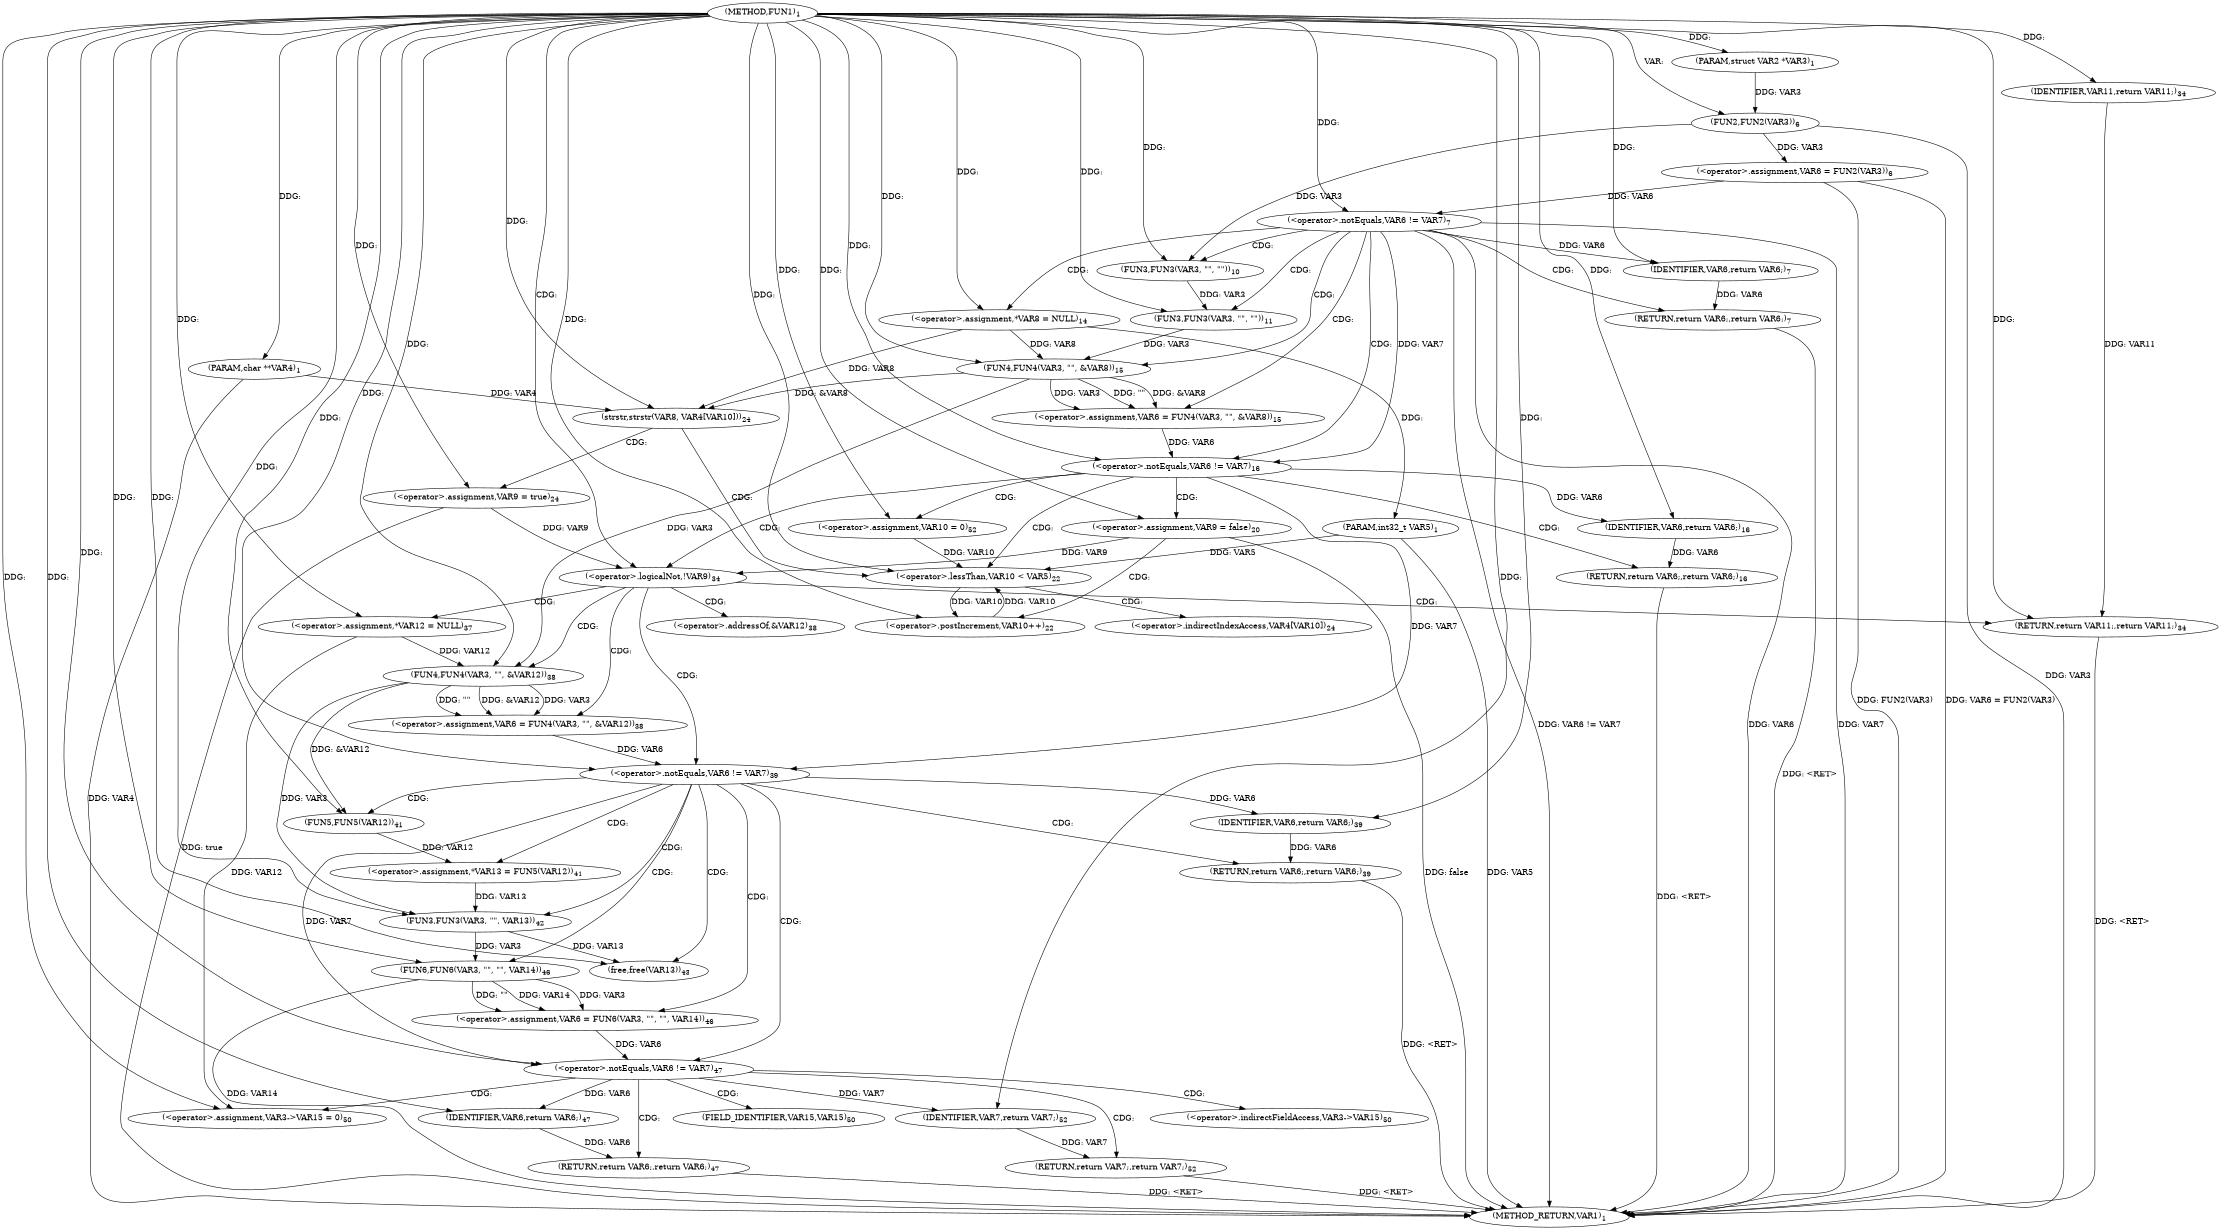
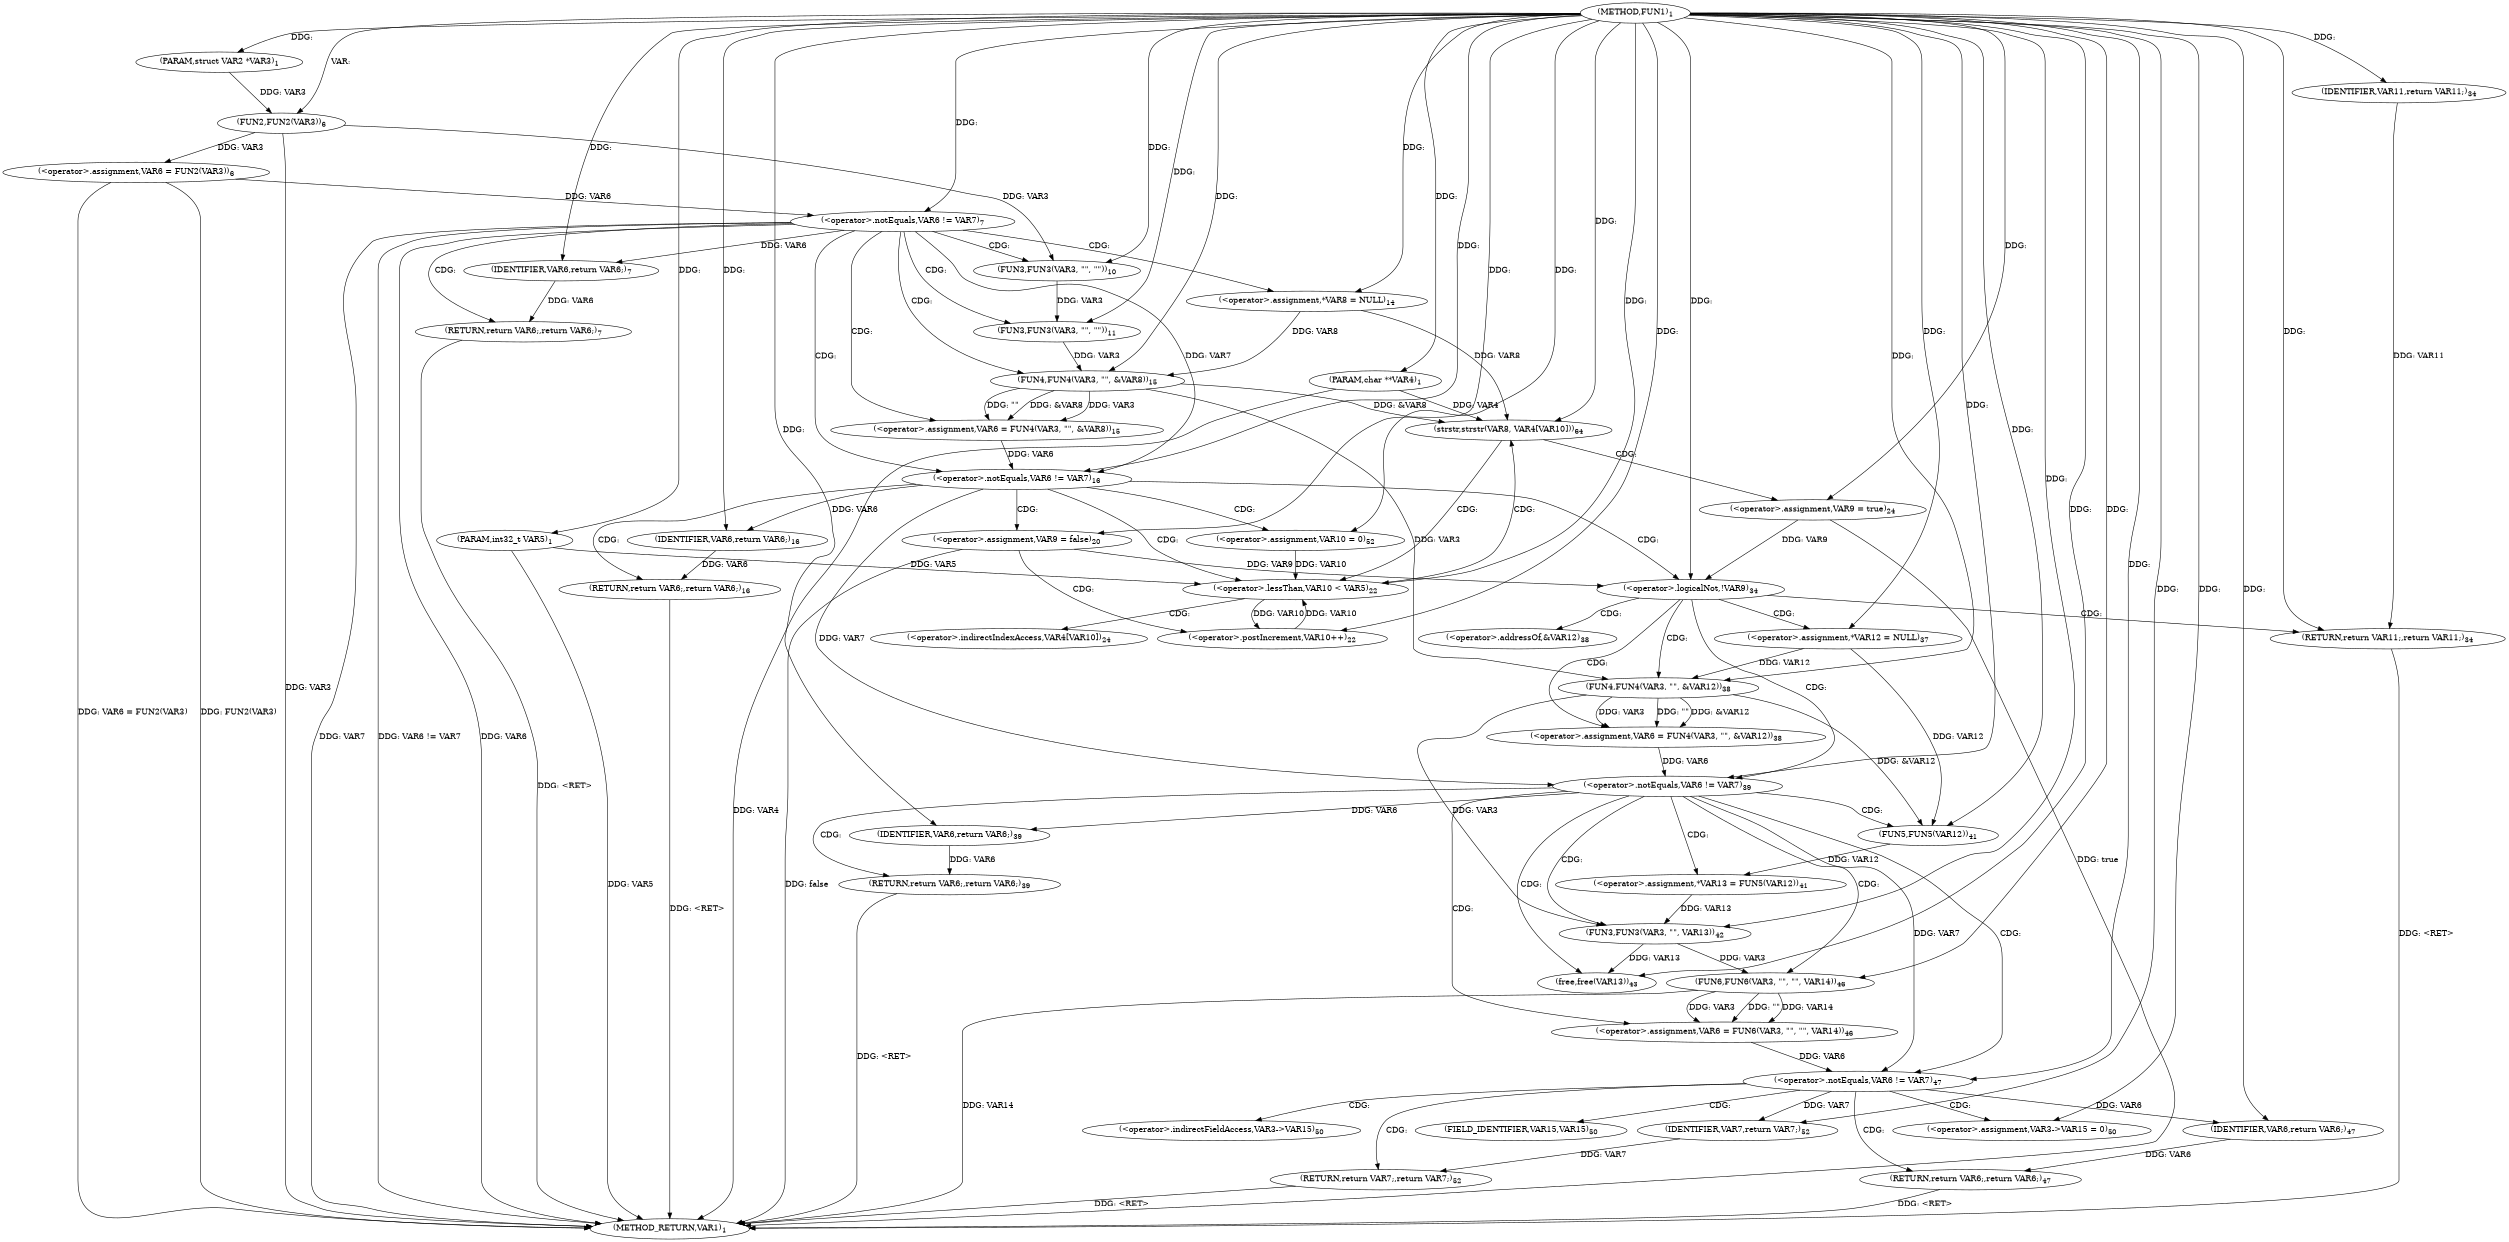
  digraph {
    n1 [label=<(METHOD,FUN1)<SUB>1</SUB>>]
    n2 [label=<(PARAM,struct VAR2 *VAR3)<SUB>1</SUB>>]
    n3 [label=<(PARAM,char **VAR4)<SUB>1</SUB>>]
    n4 [label=<(PARAM,int32_t VAR5)<SUB>1</SUB>>]
    n5 [label=<(FUN3,FUN3(VAR3, &quot;&quot;, &quot;&quot;))<SUB>10</SUB>>]
    n6 [label=<(FUN3,FUN3(VAR3, &quot;&quot;, &quot;&quot;))<SUB>11</SUB>>]
    n7 [label=<(&lt;operator&gt;.assignment,*VAR8 = NULL)<SUB>14</SUB>>]
    n8 [label=<(&lt;operator&gt;.assignment,VAR9 = false)<SUB>20</SUB>>]
    n9 [label=<(&lt;operator&gt;.assignment,*VAR12 = NULL)<SUB>37</SUB>>]
    n10 [label=<(FUN3,FUN3(VAR3, &quot;&quot;, VAR13))<SUB>42</SUB>>]
    n11 [label=<(free,free(VAR13))<SUB>43</SUB>>]
    n12 [label=<(&lt;operator&gt;.assignment,VAR3-&gt;VAR15 = 0)<SUB>50</SUB>>]
    n13 [label=<(&lt;operator&gt;.notEquals,VAR6 != VAR7)<SUB>7</SUB>>]
    n14 [label=<(&lt;operator&gt;.notEquals,VAR6 != VAR7)<SUB>16</SUB>>]
    n15 [label=<(&lt;operator&gt;.lessThan,VAR10 &lt; VAR5)<SUB>22</SUB>>]
    n16 [label=<(&lt;operator&gt;.postIncrement,VAR10++)<SUB>22</SUB>>]
    n17 [label=<(&lt;operator&gt;.logicalNot,!VAR9)<SUB>34</SUB>>]
    n18 [label=<(&lt;operator&gt;.notEquals,VAR6 != VAR7)<SUB>39</SUB>>]
    n19 [label=<(&lt;operator&gt;.notEquals,VAR6 != VAR7)<SUB>47</SUB>>]
    n20 [label=<(IDENTIFIER,VAR7,return VAR7;)<SUB>52</SUB>>]
    n21 [label=<(FUN2,FUN2(VAR3))<SUB>6</SUB>>]
    n22 [label=<(FUN4,FUN4(VAR3, &quot;&quot;, &amp;VAR8))<SUB>15</SUB>>]
    n23 [label=<(&lt;operator&gt;.assignment,VAR10 = 0)<SUB>52</SUB>>]
-   n24 [label=<(strstr,strstr(VAR8, VAR4[VAR10]))<SUB>24</SUB>>]
+   n24 [label=<(strstr,strstr(VAR8, VAR4[VAR10]))<SUB>64</SUB>>]
    n25 [label=<(RETURN,return VAR11;,return VAR11;)<SUB>34</SUB>>]
    n26 [label=<(FUN4,FUN4(VAR3, &quot;&quot;, &amp;VAR12))<SUB>38</SUB>>]
    n27 [label=<(FUN5,FUN5(VAR12))<SUB>41</SUB>>]
    n28 [label=<(FUN6,FUN6(VAR3, &quot;&quot;, &quot;&quot;, VAR14))<SUB>46</SUB>>]
    n29 [label=<(IDENTIFIER,VAR6,return VAR6;)<SUB>7</SUB>>]
    n30 [label=<(IDENTIFIER,VAR6,return VAR6;)<SUB>16</SUB>>]
    n31 [label=<(&lt;operator&gt;.assignment,VAR9 = true)<SUB>24</SUB>>]
    n32 [label=<(IDENTIFIER,VAR11,return VAR11;)<SUB>34</SUB>>]
    n33 [label=<(IDENTIFIER,VAR6,return VAR6;)<SUB>39</SUB>>]
    n34 [label=<(IDENTIFIER,VAR6,return VAR6;)<SUB>47</SUB>>]
    n35 [label=<(METHOD_RETURN,VAR1)<SUB>1</SUB>>]
    n36 [label=<(&lt;operator&gt;.assignment,VAR6 = FUN4(VAR3, &quot;&quot;, &amp;VAR8))<SUB>15</SUB>>]
    n37 [label=<(RETURN,return VAR6;,return VAR6;)<SUB>7</SUB>>]
    n38 [label=<(RETURN,return VAR6;,return VAR6;)<SUB>16</SUB>>]
    n39 [label=<(&lt;operator&gt;.indirectIndexAccess,VAR4[VAR10])<SUB>24</SUB>>]
    n40 [label=<(&lt;operator&gt;.assignment,VAR6 = FUN4(VAR3, &quot;&quot;, &amp;VAR12))<SUB>38</SUB>>]
    n41 [label=<(&lt;operator&gt;.addressOf,&amp;VAR12)<SUB>38</SUB>>]
    n42 [label=<(&lt;operator&gt;.assignment,*VAR13 = FUN5(VAR12))<SUB>41</SUB>>]
    n43 [label=<(&lt;operator&gt;.assignment,VAR6 = FUN6(VAR3, &quot;&quot;, &quot;&quot;, VAR14))<SUB>46</SUB>>]
    n44 [label=<(RETURN,return VAR6;,return VAR6;)<SUB>39</SUB>>]
    n45 [label=<(RETURN,return VAR7;,return VAR7;)<SUB>52</SUB>>]
    n46 [label=<(RETURN,return VAR6;,return VAR6;)<SUB>47</SUB>>]
    n47 [label=<(&lt;operator&gt;.indirectFieldAccess,VAR3-&gt;VAR15)<SUB>50</SUB>>]
    n48 [label=<(FIELD_IDENTIFIER,VAR15,VAR15)<SUB>50</SUB>>]
    n49 [label=<(&lt;operator&gt;.assignment,VAR6 = FUN2(VAR3))<SUB>6</SUB>>]
    n1 -> n2 [label="DDG: "]
    n1 -> n3 [label="DDG: "]
-   n7 -> n4 [label="DDG: "]
+   n1 -> n4 [label="DDG: "]
    n1 -> n5 [label="DDG: "]
    n1 -> n6 [label="DDG: "]
    n1 -> n7 [label="DDG: "]
    n1 -> n8 [label="DDG: "]
    n1 -> n9 [label="DDG: "]
    n1 -> n10 [label="DDG: "]
    n1 -> n11 [label="DDG: "]
    n1 -> n12 [label="DDG: "]
    n1 -> n13 [label="DDG: "]
    n1 -> n14 [label="DDG: "]
    n1 -> n15 [label="DDG: "]
    n1 -> n16 [label="DDG: "]
-   n1 -> n17 [label="CDG: "]
+   n1 -> n17 [label="DDG: "]
    n1 -> n18 [label="DDG: "]
    n1 -> n19 [label="DDG: "]
    n1 -> n20 [label="DDG: "]
    n1 -> n21 [label="VAR: "]
    n1 -> n22 [label="DDG: "]
    n1 -> n23 [label="DDG: "]
    n1 -> n24 [label="DDG: "]
    n1 -> n25 [label="DDG: "]
    n1 -> n26 [label="DDG: "]
    n1 -> n27 [label="DDG: "]
    n1 -> n28 [label="DDG: "]
    n1 -> n29 [label="DDG: "]
    n1 -> n30 [label="DDG: "]
    n1 -> n31 [label="DDG: "]
    n1 -> n32 [label="DDG: "]
    n1 -> n33 [label="DDG: "]
    n1 -> n34 [label="DDG: "]
    n2 -> n21 [label="DDG: VAR3"]
    n3 -> n24 [label="DDG: VAR4"]
    n3 -> n35 [label="DDG: VAR4"]
    n4 -> n15 [label="DDG: VAR5"]
    n4 -> n35 [label="DDG: VAR5"]
    n5 -> n6 [label="DDG: VAR3"]
    n6 -> n22 [label="DDG: VAR3"]
    n7 -> n22 [label="DDG: VAR8"]
    n7 -> n24 [label="DDG: VAR8"]
    n8 -> n16 [label="CDG: "]
    n8 -> n17 [label="DDG: VAR9"]
    n8 -> n35 [label="DDG: false"]
    n9 -> n26 [label="DDG: VAR12"]
-   n9 -> n12 [label="DDG: VAR12"]
+   n9 -> n27 [label="DDG: VAR12"]
    n10 -> n11 [label="DDG: VAR13"]
    n10 -> n28 [label="DDG: VAR3"]
    n13 -> n5 [label="CDG: "]
    n13 -> n6 [label="CDG: "]
    n13 -> n7 [label="CDG: "]
    n13 -> n14 [label="DDG: VAR7"]
    n13 -> n14 [label="CDG: "]
    n13 -> n22 [label="CDG: "]
    n13 -> n29 [label="DDG: VAR6"]
    n13 -> n35 [label="DDG: VAR6"]
    n13 -> n35 [label="DDG: VAR7"]
    n13 -> n35 [label="DDG: VAR6 != VAR7"]
    n13 -> n36 [label="CDG: "]
    n13 -> n37 [label="CDG: "]
    n14 -> n8 [label="CDG: "]
    n14 -> n15 [label="CDG: "]
    n14 -> n17 [label="CDG: "]
    n14 -> n18 [label="DDG: VAR7"]
    n14 -> n23 [label="CDG: "]
    n14 -> n30 [label="DDG: VAR6"]
    n14 -> n38 [label="CDG: "]
    n15 -> n16 [label="DDG: VAR10"]
+   n15 -> n24 [label="CDG: "]
    n15 -> n39 [label="CDG: "]
    n16 -> n15 [label="DDG: VAR10"]
    n17 -> n9 [label="CDG: "]
    n17 -> n18 [label="CDG: "]
    n17 -> n25 [label="CDG: "]
    n17 -> n26 [label="CDG: "]
    n17 -> n40 [label="CDG: "]
    n17 -> n41 [label="CDG: "]
    n18 -> n10 [label="CDG: "]
    n18 -> n11 [label="CDG: "]
    n18 -> n19 [label="DDG: VAR7"]
    n18 -> n19 [label="CDG: "]
    n18 -> n27 [label="CDG: "]
    n18 -> n28 [label="CDG: "]
    n18 -> n33 [label="DDG: VAR6"]
    n18 -> n42 [label="CDG: "]
    n18 -> n43 [label="CDG: "]
    n18 -> n44 [label="CDG: "]
    n19 -> n12 [label="CDG: "]
    n19 -> n20 [label="DDG: VAR7"]
    n19 -> n34 [label="DDG: VAR6"]
    n19 -> n45 [label="CDG: "]
    n19 -> n46 [label="CDG: "]
    n19 -> n47 [label="CDG: "]
    n19 -> n48 [label="CDG: "]
    n20 -> n45 [label="DDG: VAR7"]
    n21 -> n5 [label="DDG: VAR3"]
    n21 -> n35 [label="DDG: VAR3"]
    n21 -> n49 [label="DDG: VAR3"]
    n22 -> n24 [label="DDG: &amp;VAR8"]
    n22 -> n26 [label="DDG: VAR3"]
    n22 -> n36 [label="DDG: VAR3"]
    n22 -> n36 [label="DDG: &quot;&quot;"]
    n22 -> n36 [label="DDG: &amp;VAR8"]
    n23 -> n15 [label="DDG: VAR10"]
    n24 -> n15 [label="CDG: "]
    n24 -> n31 [label="CDG: "]
    n25 -> n35 [label="DDG: &lt;RET&gt;"]
    n26 -> n10 [label="DDG: VAR3"]
    n26 -> n27 [label="DDG: &amp;VAR12"]
    n26 -> n40 [label="DDG: VAR3"]
    n26 -> n40 [label="DDG: &quot;&quot;"]
    n26 -> n40 [label="DDG: &amp;VAR12"]
    n27 -> n42 [label="DDG: VAR12"]
    n28 -> n35 [label="DDG: VAR14"]
    n28 -> n43 [label="DDG: VAR3"]
    n28 -> n43 [label="DDG: &quot;&quot;"]
    n28 -> n43 [label="DDG: VAR14"]
    n29 -> n37 [label="DDG: VAR6"]
    n30 -> n38 [label="DDG: VAR6"]
    n31 -> n17 [label="DDG: VAR9"]
    n31 -> n35 [label="DDG: true"]
    n32 -> n25 [label="DDG: VAR11"]
    n33 -> n44 [label="DDG: VAR6"]
    n34 -> n46 [label="DDG: VAR6"]
    n36 -> n14 [label="DDG: VAR6"]
    n37 -> n35 [label="DDG: &lt;RET&gt;"]
    n38 -> n35 [label="DDG: &lt;RET&gt;"]
    n40 -> n18 [label="DDG: VAR6"]
    n42 -> n10 [label="DDG: VAR13"]
    n43 -> n19 [label="DDG: VAR6"]
    n44 -> n35 [label="DDG: &lt;RET&gt;"]
    n45 -> n35 [label="DDG: &lt;RET&gt;"]
    n46 -> n35 [label="DDG: &lt;RET&gt;"]
    n49 -> n13 [label="DDG: VAR6"]
    n49 -> n35 [label="DDG: FUN2(VAR3)"]
    n49 -> n35 [label="DDG: VAR6 = FUN2(VAR3)"]
  }
